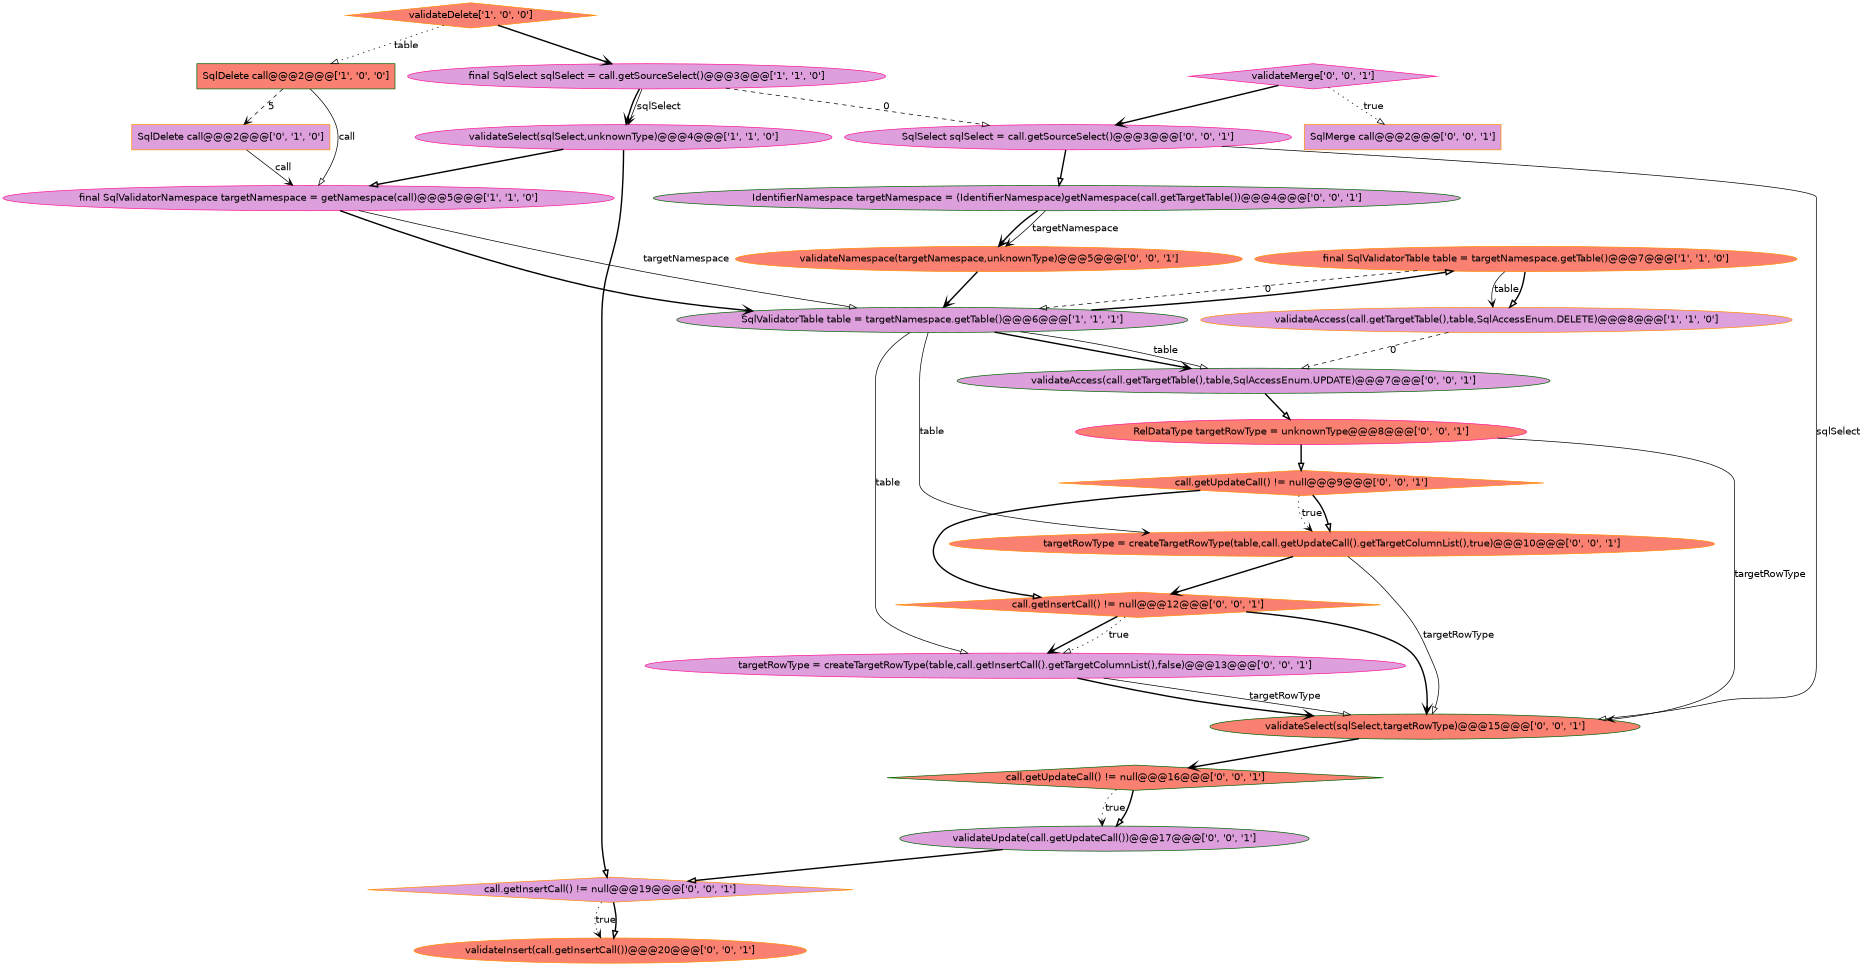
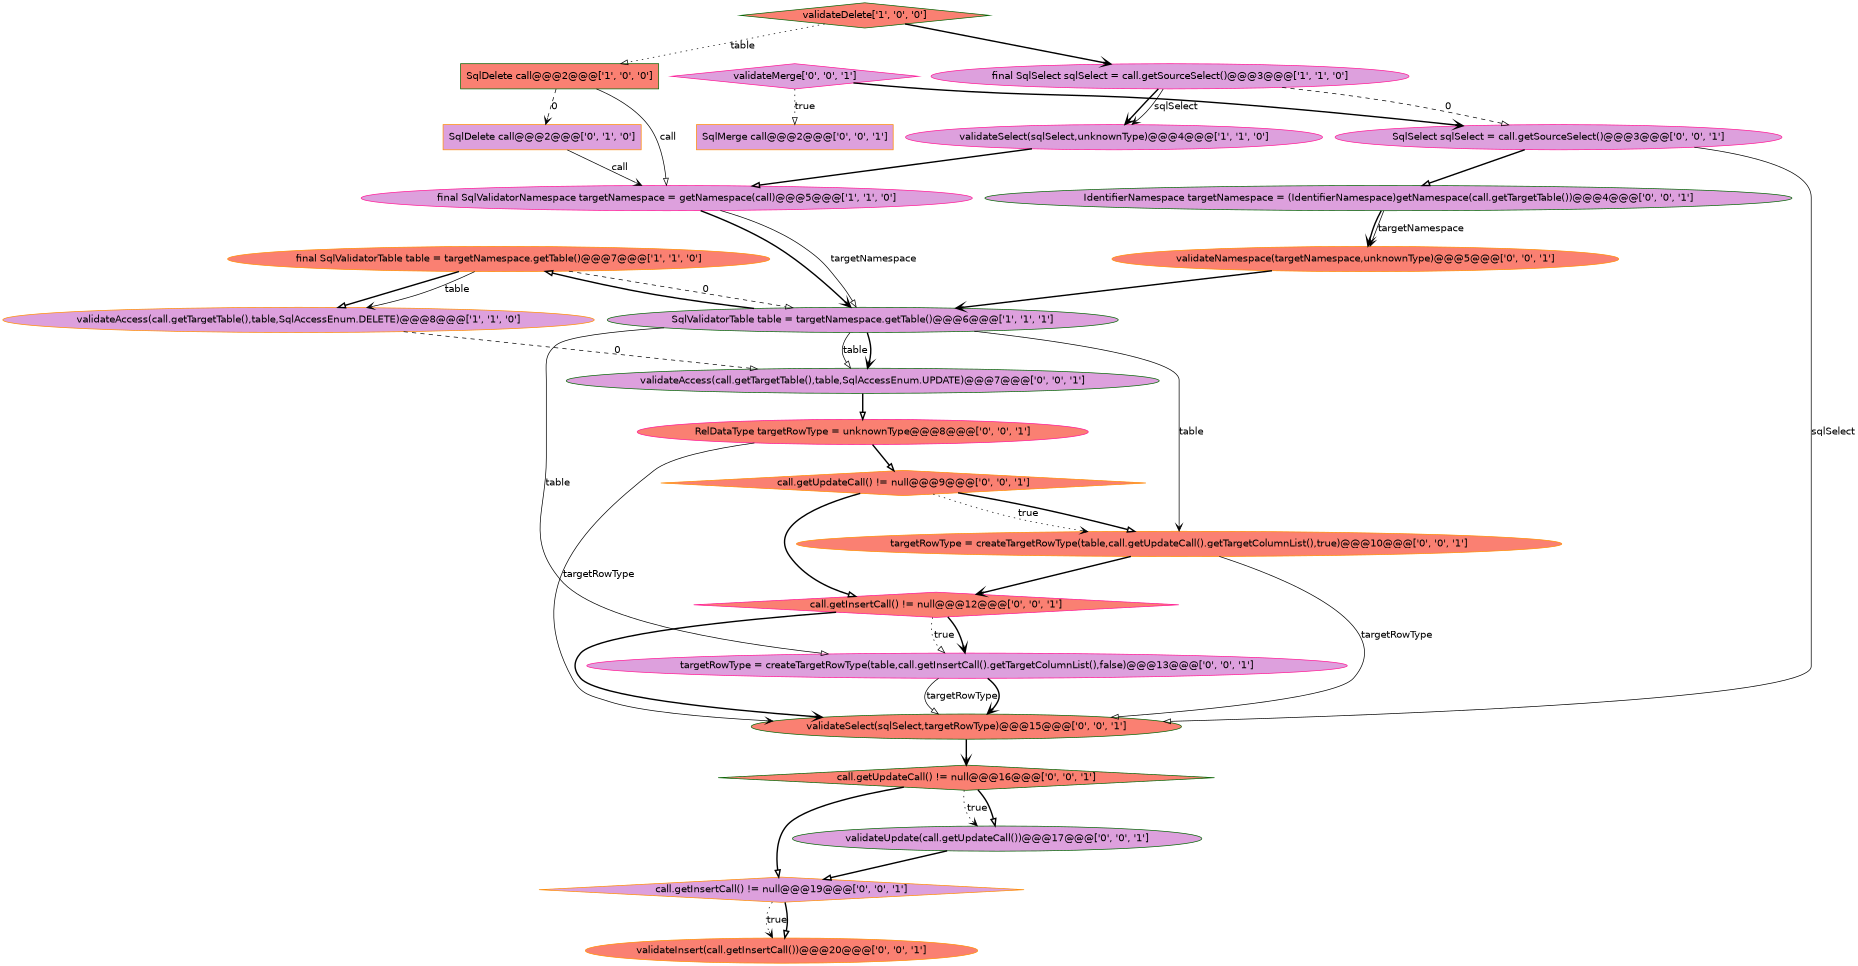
  digraph {
    fontname="DejaVu Sans"
    node [color=darkorange fillcolor=plum fontname="DejaVu Sans" shape=ellipse style=filled]
    edge [arrowhead=onormal fontname="DejaVu Sans" style=bold]
    n1 [fillcolor=salmon label="final SqlValidatorTable table = targetNamespace.getTable()@@@7@@@['1', '1', '0']"]
    n2 [label="validateAccess(call.getTargetTable(),table,SqlAccessEnum.DELETE)@@@8@@@['1', '1', '0']"]
    n3 [color=darkgreen label="SqlValidatorTable table = targetNamespace.getTable()@@@6@@@['1', '1', '1']"]
    n4 [color=darkgreen label="validateAccess(call.getTargetTable(),table,SqlAccessEnum.UPDATE)@@@7@@@['0', '0', '1']"]
    n5 [fillcolor=salmon label="targetRowType = createTargetRowType(table,call.getUpdateCall().getTargetColumnList(),true)@@@10@@@['0', '0', '1']"]
    n6 [color=deeppink label="targetRowType = createTargetRowType(table,call.getInsertCall().getTargetColumnList(),false)@@@13@@@['0', '0', '1']"]
    n7 [label="call.getInsertCall() != null@@@19@@@['0', '0', '1']" shape=diamond]
    n8 [fillcolor=salmon label="validateInsert(call.getInsertCall())@@@20@@@['0', '0', '1']"]
    n9 [fillcolor=salmon label="call.getUpdateCall() != null@@@9@@@['0', '0', '1']" shape=diamond]
-   n10 [fillcolor=salmon label="call.getInsertCall() != null@@@12@@@['0', '0', '1']" shape=diamond]
+   n10 [color=deeppink fillcolor=salmon label="call.getInsertCall() != null@@@12@@@['0', '0', '1']" shape=diamond]
    n11 [color=darkgreen fillcolor=salmon label="validateSelect(sqlSelect,targetRowType)@@@15@@@['0', '0', '1']"]
    n12 [color=deeppink label="final SqlSelect sqlSelect = call.getSourceSelect()@@@3@@@['1', '1', '0']"]
    n13 [color=deeppink label="validateSelect(sqlSelect,unknownType)@@@4@@@['1', '1', '0']"]
    n14 [color=deeppink label="SqlSelect sqlSelect = call.getSourceSelect()@@@3@@@['0', '0', '1']"]
    n15 [color=deeppink label="final SqlValidatorNamespace targetNamespace = getNamespace(call)@@@5@@@['1', '1', '0']"]
    n16 [color=darkgreen label="IdentifierNamespace targetNamespace = (IdentifierNamespace)getNamespace(call.getTargetTable())@@@4@@@['0', '0', '1']"]
    n17 [color=darkgreen fillcolor=salmon label="call.getUpdateCall() != null@@@16@@@['0', '0', '1']" shape=diamond]
    n18 [color=darkgreen label="validateUpdate(call.getUpdateCall())@@@17@@@['0', '0', '1']"]
    n19 [fillcolor=salmon label="validateNamespace(targetNamespace,unknownType)@@@5@@@['0', '0', '1']"]
    n20 [color=deeppink fillcolor=salmon label="RelDataType targetRowType = unknownType@@@8@@@['0', '0', '1']"]
    n21 [label="SqlDelete call@@@2@@@['0', '1', '0']" shape=box]
    n22 [label="SqlMerge call@@@2@@@['0', '0', '1']" shape=box]
    n23 [color=deeppink label="validateMerge['0', '0', '1']" shape=diamond]
    n24 [color=darkgreen fillcolor=salmon label="SqlDelete call@@@2@@@['1', '0', '0']" shape=box]
-   n25 [fillcolor=salmon label="validateDelete['1', '0', '0']" shape=diamond]
+   n25 [color=darkgreen fillcolor=salmon label="validateDelete['1', '0', '0']" shape=diamond]
    n1 -> n2 [arrowhead=vee label=table style=solid]
    n1 -> n2
    n1 -> n3 [label=0 style=dashed]
    n2 -> n4 [label=0 style=dashed]
    n3 -> n1
    n3 -> n4 [arrowhead=vee]
    n3 -> n4 [label=table style=solid]
    n3 -> n5 [arrowhead=vee label=table style=solid]
    n3 -> n6 [label=table style=solid]
    n4 -> n20
    n5 -> n10 [arrowhead=vee]
    n5 -> n11 [label=targetRowType style=solid]
    n6 -> n11 [label=targetRowType style=solid]
    n6 -> n11 [arrowhead=vee]
    n7 -> n8 [arrowhead=vee label=true style=dotted]
    n7 -> n8
    n9 -> n5 [arrowhead=vee label=true style=dotted]
    n9 -> n5
    n9 -> n10
    n10 -> n6 [arrowhead=vee]
    n10 -> n6 [label=true style=dotted]
    n10 -> n11 [arrowhead=vee]
    n11 -> n17 [arrowhead=vee]
    n12 -> n13 [arrowhead=vee]
    n12 -> n13 [arrowhead=vee label=sqlSelect style=solid]
    n12 -> n14 [label=0 style=dashed]
    n13 -> n15
    n14 -> n11 [label=sqlSelect style=solid]
    n14 -> n16
    n15 -> n3 [arrowhead=vee]
    n15 -> n3 [label=targetNamespace style=solid]
    n16 -> n19 [arrowhead=vee label=targetNamespace style=solid]
    n16 -> n19 [arrowhead=vee]
-   n13 -> n7
+   n17 -> n7
    n17 -> n18 [arrowhead=vee label=true style=dotted]
    n17 -> n18
    n18 -> n7
    n19 -> n3 [arrowhead=vee]
    n20 -> n9
    n20 -> n11 [arrowhead=vee label=targetRowType style=solid]
    n21 -> n15 [arrowhead=vee label=call style=solid]
    n23 -> n14 [arrowhead=vee]
    n23 -> n22 [label=true style=dotted]
    n24 -> n15 [label=call style=solid]
-   n24 -> n21 [arrowhead=vee label=5 style=dashed]
+   n24 -> n21 [arrowhead=vee label=0 style=dashed]
    n25 -> n12 [arrowhead=vee]
    n25 -> n24 [label=table style=dotted]
  }
